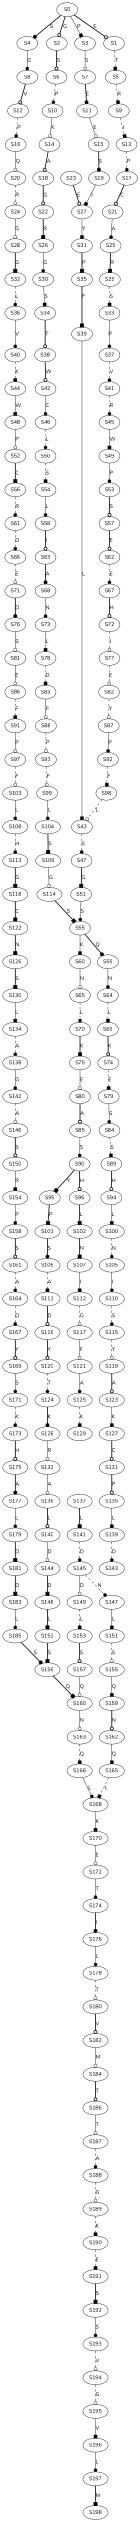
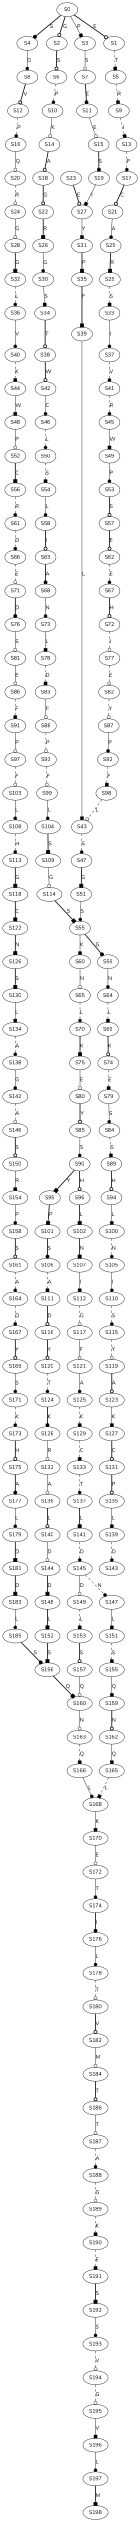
  strict digraph {
    fontname=Nunito
    node [fontname=Nunito]
    edge [arrowhead=odot fontname=Nunito style=solid]
    S0
    S1
    S2
    S3
    S4
    S5
    S6
    S7
    S8
    S9
    S10
    S11
    S12
    S13
    S14
    S15
    S16
    S17
    S18
    S19
    S20
    S21
    S22
    S27
    S24
    S25
    S26
    S23
    S28
    S29
    S30
    S31
    S32
    S33
    S34
    S35
    S36
    S37
    S38
    S39
    S40
    S41
    S42
    S43
    S44
    S45
    S46
    S47
    S48
    S49
    S50
    S51
    S52
    S53
    S54
    S55
    S56
    S57
    S58
    S59
    S60
    S61
    S62
    S63
    S64
    S65
    S66
    S67
    S68
    S69
    S70
    S71
    S72
    S73
    S74
    S75
    S76
    S77
    S78
    S79
    S80
    S81
    S82
    S83
    S84
    S85
    S86
    S87
    S88
    S89
    S90
    S91
    S92
    S93
    S94
    S95
    S96
    S97
    S98
    S99
    S100
    S101
    S102
    S103
    S104
    S105
    S106
    S107
    S108
    S109
    S110
    S111
    S112
    S113
    S114
    S115
    S116
    S117
    S118
    S119
    S120
    S121
    S122
    S123
    S124
    S125
    S126
    S127
    S128
    S129
    S130
    S131
    S132
+   S133
    S134
    S135
    S136
    S137
    S138
    S139
    S140
    S141
    S142
    S143
    S144
    S145
    S146
    S148
    S147
    S149
    S150
    S151
    S152
    S153
    S154
    S155
    S156
    S157
    S158
    S159
    S160
    S161
    S162
    S163
    S164
    S165
    S166
    S167
    S168
    S169
    S170
    S171
    S172
    S173
    S174
    S175
    S176
    S177
    S178
    S179
    S180
    S181
    S182
    S183
    S184
    S185
    S186
    S187
    S188
    S189
    S190
    S191
    S192
    S193
    S194
    S195
    S196
    S197
    S198
    S0 -> S1 [label=E style=bold]
    S0 -> S2 [label=G style=bold]
    S0 -> S3 [arrowhead=box label=P]
    S0 -> S4 [arrowhead=dot label=S style=bold]
    S1 -> S5 [arrowhead=box label=T style=dashed]
    S2 -> S6 [label=S style=bold]
    S3 -> S7 [label=S]
    S4 -> S8 [arrowhead=dot label=G]
    S5 -> S9 [arrowhead=box label=R style=dashed]
    S6 -> S10 [arrowhead=dot label=P style=dashed]
    S7 -> S11 [arrowhead=dot label=E style=bold]
    S8 -> S12 [label=V style=bold]
    S9 -> S13 [arrowhead=box label=I style=dashed]
    S10 -> S14 [label=K]
    S11 -> S15 [label=E]
    S12 -> S16 [arrowhead=dot label=P style=dashed]
    S13 -> S17 [arrowhead=dot label=P style=dashed]
    S14 -> S18 [label=A style=bold]
    S15 -> S19 [arrowhead=dot label=S style=bold]
    S16 -> S20 [label=Q]
    S17 -> S21 [label=C style=bold]
    S18 -> S22 [label=G style=bold]
    S19 -> S27 [arrowhead=box label=I]
    S20 -> S24 [label=R style=dashed]
    S21 -> S25 [arrowhead=dot label=A]
    S22 -> S26 [arrowhead=box label=R style=bold]
    S27 -> S31 [arrowhead=box label=Y]
    S24 -> S28 [label=G]
    S25 -> S29 [arrowhead=box label=R style=bold]
    S26 -> S30 [arrowhead=dot label=G]
    S23 -> S27 [label=E style=bold]
    S28 -> S32 [arrowhead=box label=G style=bold]
    S29 -> S33 [arrowhead=box label=S style=dashed]
    S30 -> S34 [arrowhead=box label=S]
    S31 -> S35 [arrowhead=box label=P style=bold]
    S32 -> S36 [arrowhead=dot label=L style=dashed]
-   S33 -> S37 [arrowhead=dot label=P]
+   S33 -> S37 [arrowhead=dot label=I]
    S34 -> S38 [label=T style=bold]
    S35 -> S39 [arrowhead=box label=F style=bold]
    S36 -> S40 [arrowhead=dot label=V]
    S37 -> S41 [arrowhead=dot label=V style=dashed]
    S38 -> S42 [label=W style=bold]
    S39 -> S43 [arrowhead=box label=L]
    S40 -> S44 [arrowhead=box label=K style=dashed]
    S41 -> S45 [arrowhead=dot label=R style=dashed]
    S42 -> S46 [arrowhead=dot label=C]
    S43 -> S47 [arrowhead=dot label=S style=dashed]
    S44 -> S48 [arrowhead=box label=W]
    S45 -> S49 [arrowhead=box label=W]
    S46 -> S50 [arrowhead=dot label=L style=dashed]
    S47 -> S51 [arrowhead=box label=G style=bold]
    S48 -> S52 [label=P]
    S49 -> S53 [arrowhead=dot label=P]
    S50 -> S54 [arrowhead=box label=S style=dashed]
    S51 -> S55 [arrowhead=dot label=S]
    S52 -> S56 [arrowhead=box label=C style=bold]
    S53 -> S57 [label=S style=bold]
    S54 -> S58 [arrowhead=dot label=L]
-   S55 -> S59 [arrowhead=dot label=Q style=bold]
+   S55 -> S59 [arrowhead=dot label=G style=bold]
    S55 -> S60 [arrowhead=box label=K]
    S56 -> S61 [arrowhead=dot label=R style=dashed]
    S57 -> S62 [label=E style=bold]
    S58 -> S63 [label=I style=bold]
    S59 -> S64 [arrowhead=dot label=N]
    S60 -> S65 [label=N]
    S61 -> S66 [arrowhead=dot label=D style=dashed]
    S62 -> S67 [arrowhead=dot label=E style=dashed]
    S63 -> S68 [arrowhead=dot label=A style=bold]
    S64 -> S69 [arrowhead=box label=L style=dashed]
    S65 -> S70 [arrowhead=dot label=L style=dashed]
    S66 -> S71 [label=E style=dashed]
    S67 -> S72 [label=H style=bold]
    S68 -> S73 [arrowhead=dot label=N]
    S69 -> S74 [label=K style=bold]
    S70 -> S75 [arrowhead=box label=K style=bold]
    S71 -> S76 [arrowhead=dot label=D style=bold]
    S72 -> S77 [label=I style=dashed]
    S73 -> S78 [arrowhead=box label=L]
    S74 -> S79 [arrowhead=box label=E style=dashed]
    S75 -> S80 [label=E]
    S76 -> S81 [label=S]
    S77 -> S82 [label=E style=dashed]
    S78 -> S83 [arrowhead=box label=D style=dashed]
    S79 -> S84 [arrowhead=dot label=S]
-   S80 -> S85 [label=A style=bold]
+   S80 -> S85 [label=Y style=bold]
    S81 -> S86 [label=E]
    S82 -> S87 [label=Y style=dashed]
    S83 -> S88 [label=F]
    S84 -> S89 [arrowhead=box label=S style=dashed]
    S85 -> S90 [arrowhead=dot label=S]
    S86 -> S91 [arrowhead=box label=F style=dashed]
    S87 -> S92 [arrowhead=dot label=P]
    S88 -> S93 [label=P style=dashed]
    S89 -> S94 [label=H style=bold]
    S90 -> S95 [arrowhead=box label=Y style=bold]
    S90 -> S96 [label=H style=bold]
    S91 -> S97 [label=P]
    S92 -> S98 [arrowhead=box label=F style=dashed]
    S93 -> S99 [label=F style=dashed]
    S94 -> S100 [arrowhead=box label=L]
    S95 -> S101 [arrowhead=box label=P style=bold]
    S96 -> S102 [arrowhead=box label=L style=bold]
    S97 -> S103 [label=F style=dashed]
    S98 -> S43 [label=L style=dashed]
    S99 -> S104 [arrowhead=dot label=L]
    S100 -> S105 [arrowhead=dot label=N style=dashed]
    S101 -> S106 [arrowhead=dot label=S style=bold]
    S102 -> S107 [arrowhead=box label=N style=bold]
    S103 -> S108 [arrowhead=dot label=L]
    S104 -> S109 [arrowhead=box label=S style=bold]
    S105 -> S110 [arrowhead=dot label=I]
    S106 -> S111 [arrowhead=box label=A style=dashed]
    S107 -> S112 [arrowhead=box label=I]
    S108 -> S113 [arrowhead=dot label=H style=dashed]
    S109 -> S114 [label=G]
    S110 -> S115 [arrowhead=dot label=S style=dashed]
    S111 -> S116 [label=D style=bold]
    S112 -> S117 [label=G style=dashed]
    S113 -> S118 [arrowhead=box label=G style=bold]
    S114 -> S55 [arrowhead=box label=S style=bold]
    S115 -> S119 [label=Y style=dashed]
    S116 -> S120 [label=Y style=bold]
    S117 -> S121 [label=F]
    S118 -> S122 [arrowhead=box label=C style=bold]
    S119 -> S123 [label=A style=bold]
    S120 -> S124 [arrowhead=dot label=T style=dashed]
    S121 -> S125 [arrowhead=dot label=A]
    S122 -> S126 [arrowhead=box label=N style=bold]
    S123 -> S127 [arrowhead=box label=K]
    S124 -> S128 [arrowhead=dot label=K style=bold]
    S125 -> S129 [arrowhead=box label=K style=dashed]
    S126 -> S130 [arrowhead=box label=S style=bold]
    S127 -> S131 [label=C style=bold]
    S128 -> S132 [label=R]
+   S129 -> S133 [arrowhead=box label=C style=dashed]
    S130 -> S134 [arrowhead=box label=L]
    S131 -> S135 [label=P style=bold]
    S132 -> S136 [label=A]
+   S133 -> S137 [arrowhead=dot label=T style=dashed]
    S134 -> S138 [arrowhead=dot label=A style=dashed]
    S135 -> S139 [arrowhead=box label=L]
    S136 -> S140 [label=L style=bold]
    S137 -> S141 [arrowhead=box label=L style=bold]
    S138 -> S142 [arrowhead=dot label=G]
    S139 -> S143 [arrowhead=dot label=D style=dashed]
    S140 -> S144 [label=D]
    S141 -> S145 [arrowhead=dot label=D style=dashed]
    S142 -> S146 [label=A style=dashed]
    S144 -> S148 [arrowhead=box label=D style=bold]
    S145 -> S147 [arrowhead=dot label=N style=dashed]
    S145 -> S149 [label=D]
    S146 -> S150 [label=S style=bold]
    S148 -> S152 [arrowhead=box label=L style=bold]
    S147 -> S151 [arrowhead=box label=L]
    S149 -> S153 [arrowhead=box label=L style=dashed]
    S150 -> S154 [arrowhead=box label=R]
-   S151 -> S155 [label=S style=dashed]
+   S151 -> S155 [arrowhead=box label=S style=dashed]
    S152 -> S156 [arrowhead=box label=S style=bold]
    S153 -> S157 [label=S style=bold]
    S154 -> S158 [arrowhead=dot label=P]
    S155 -> S159 [arrowhead=box label=Q]
    S156 -> S160 [arrowhead=box label=Q style=bold]
    S157 -> S160 [label=Q]
    S158 -> S161 [label=S style=bold]
    S159 -> S162 [label=N style=bold]
    S160 -> S163 [label=N]
    S161 -> S164 [arrowhead=dot label=A style=dashed]
    S162 -> S165 [arrowhead=box label=Q]
    S163 -> S166 [arrowhead=box label=Q style=dashed]
    S164 -> S167 [arrowhead=dot label=D style=dashed]
    S165 -> S168 [arrowhead=box label=L style=dashed]
    S166 -> S168 [arrowhead=dot label=L]
    S167 -> S169 [label=Y style=bold]
    S168 -> S170 [arrowhead=box label=K]
    S169 -> S171 [arrowhead=dot label=S]
    S170 -> S172 [label=E]
    S171 -> S173 [arrowhead=dot label=K style=dashed]
    S172 -> S174 [arrowhead=dot label=T]
    S173 -> S175 [label=H style=bold]
    S174 -> S176 [arrowhead=dot label=I style=bold]
    S175 -> S177 [arrowhead=dot label=A style=bold]
    S176 -> S178 [arrowhead=dot label=L]
    S177 -> S179 [arrowhead=dot label=L]
    S178 -> S180 [label=T style=dashed]
    S179 -> S181 [arrowhead=box label=D style=bold]
    S180 -> S182 [label=V style=bold]
    S181 -> S183 [arrowhead=box label=D style=bold]
    S182 -> S184 [label=M]
    S183 -> S185 [arrowhead=dot label=L]
    S184 -> S186 [label=T style=bold]
    S185 -> S156 [arrowhead=dot label=S style=bold]
    S186 -> S187 [label=T]
    S187 -> S188 [arrowhead=dot label=A style=dashed]
    S188 -> S189 [label=G style=dashed]
    S189 -> S190 [arrowhead=box label=K style=dashed]
    S190 -> S191 [arrowhead=box label=E style=dashed]
    S191 -> S192 [arrowhead=box label=S style=bold]
    S192 -> S193 [arrowhead=dot label=S]
    S193 -> S194 [label=V style=dashed]
    S194 -> S195 [label=G style=dashed]
    S195 -> S196 [arrowhead=box label=V]
    S196 -> S197 [arrowhead=dot label=L]
    S197 -> S198 [arrowhead=box label=M style=bold]
  }
